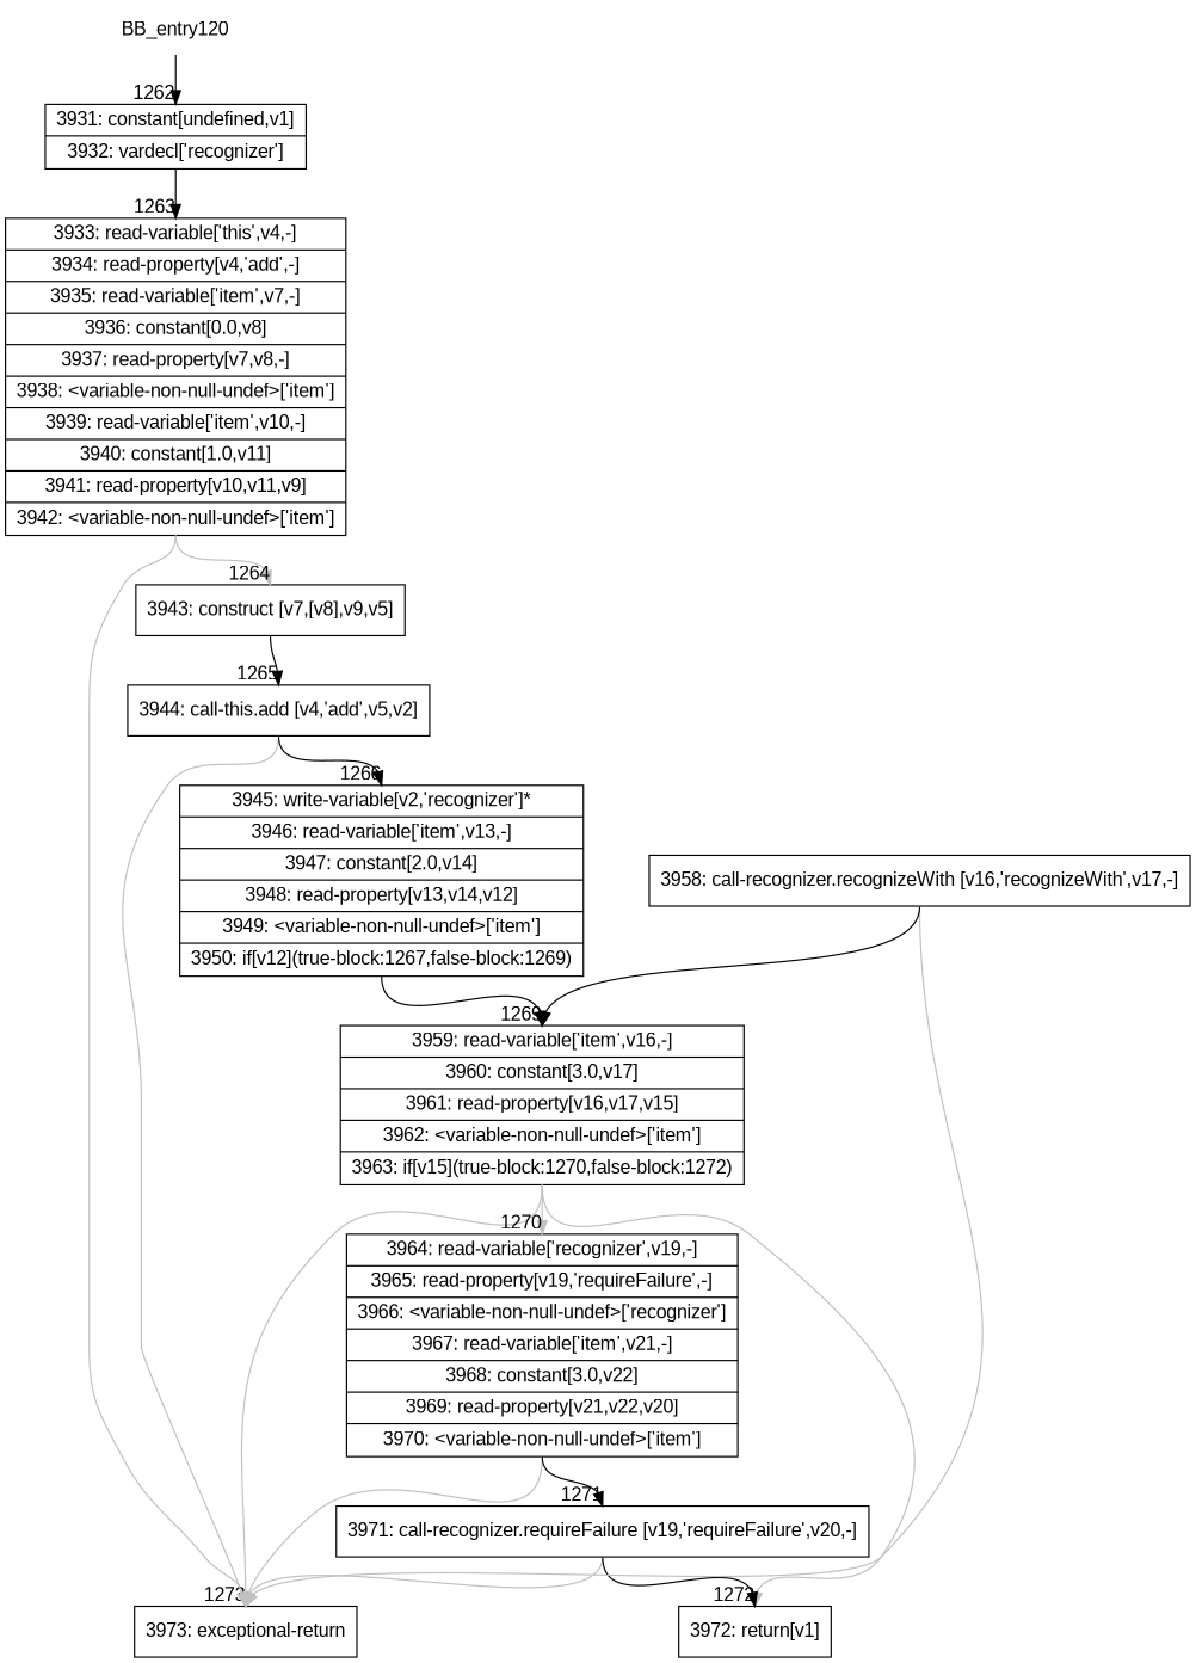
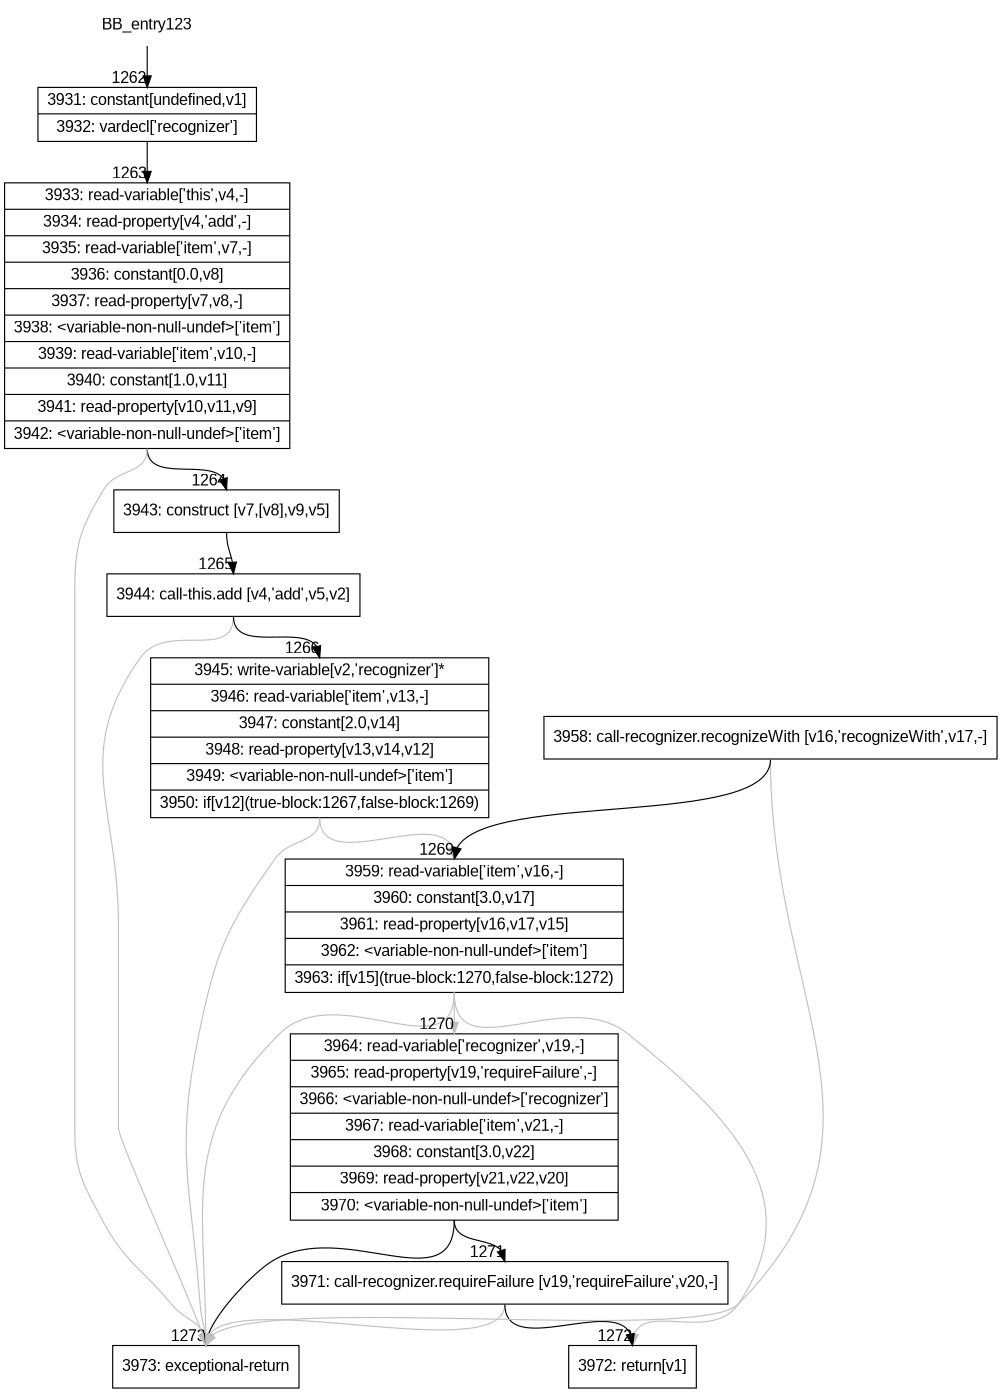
  digraph {
    fontname="Liberation Sans"
    rankdir=TD
    node [fontname="Liberation Sans" shape=record]
    edge [fontname="Liberation Sans" headport=n tailport=s]
-   BB_entry120 [shape=none]
+   BB_entry120 [shape=none label=BB_entry123]
    n2 [label="{3931: constant[undefined,v1]|3932: vardecl['recognizer']}"]
    n3 [label="{3933: read-variable['this',v4,-]|3934: read-property[v4,'add',-]|3935: read-variable['item',v7,-]|3936: constant[0.0,v8]|3937: read-property[v7,v8,-]|3938: \<variable-non-null-undef\>['item']|3939: read-variable['item',v10,-]|3940: constant[1.0,v11]|3941: read-property[v10,v11,v9]|3942: \<variable-non-null-undef\>['item']}"]
    n4 [label="{3943: construct [v7,[v8],v9,v5]}"]
    n5 [label="{3973: exceptional-return}"]
    n6 [label="{3944: call-this.add [v4,'add',v5,v2]}"]
    n7 [label="{3945: write-variable[v2,'recognizer']*|3946: read-variable['item',v13,-]|3947: constant[2.0,v14]|3948: read-property[v13,v14,v12]|3949: \<variable-non-null-undef\>['item']|3950: if[v12](true-block:1267,false-block:1269)}"]
    n8 [label="{3959: read-variable['item',v16,-]|3960: constant[3.0,v17]|3961: read-property[v16,v17,v15]|3962: \<variable-non-null-undef\>['item']|3963: if[v15](true-block:1270,false-block:1272)}"]
    n9 [label="{3972: return[v1]}"]
    n10 [label="{3964: read-variable['recognizer',v19,-]|3965: read-property[v19,'requireFailure',-]|3966: \<variable-non-null-undef\>['recognizer']|3967: read-variable['item',v21,-]|3968: constant[3.0,v22]|3969: read-property[v21,v22,v20]|3970: \<variable-non-null-undef\>['item']}"]
    n11 [label="{3971: call-recognizer.requireFailure [v19,'requireFailure',v20,-]}"]
    n12 [label="{3958: call-recognizer.recognizeWith [v16,'recognizeWith',v17,-]}"]
    BB_entry120 -> n2 [headlabel="    1262"]
    n2 -> n3 [headlabel="      1263"]
-   n3 -> n4 [headlabel="      1264" color=gray]
+   n3 -> n4 [headlabel="      1264"]
    n3 -> n5 [color=gray headlabel="      1273"]
    n4 -> n6 [headlabel="      1265"]
    n6 -> n5 [color=gray]
    n6 -> n7 [headlabel="      1266"]
-   n7 -> n8 [headlabel="      1269"]
+   n7 -> n5 [color=gray]
+   n7 -> n8 [headlabel="      1269" color=gray]
    n8 -> n5 [color=gray]
    n8 -> n9 [color=gray headlabel="      1272"]
    n8 -> n10 [color=gray headlabel="      1270"]
-   n10 -> n5 [color=gray]
+   n10 -> n5 [color=black]
    n10 -> n11 [headlabel="      1271"]
    n11 -> n5 [color=gray]
    n11 -> n9
    n12 -> n5 [color=gray]
    n12 -> n8
  }
